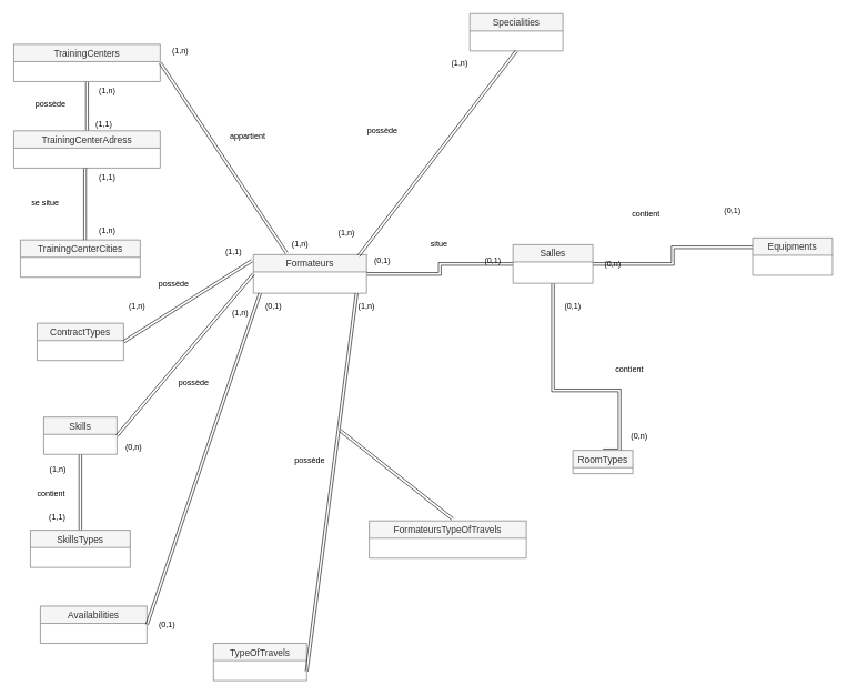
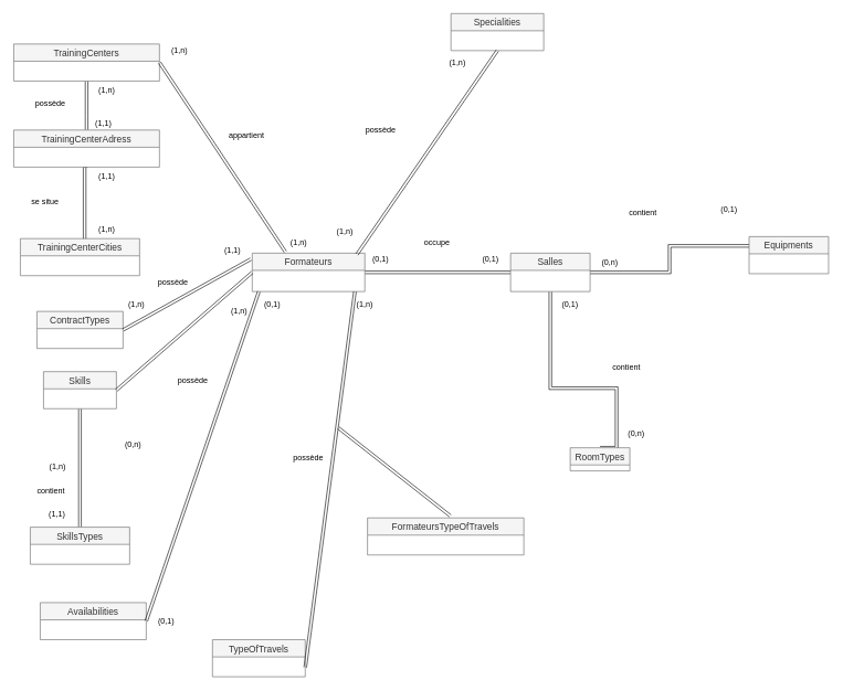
  <mxCell id="0" />
  <mxCell id="1" parent="0" />
  <mxCell id="2" style="edgeStyle=orthogonalEdgeStyle;rounded=0;orthogonalLoop=1;jettySize=auto;html=1;exitX=1;exitY=0.5;exitDx=0;exitDy=0;entryX=0;entryY=0.5;entryDx=0;entryDy=0;shape=link;" parent="1" source="3" target="18" edge="1"><mxGeometry relative="1" as="geometry" /></mxCell>
  <mxCell id="3" value="Formateurs" style="swimlane;fontStyle=0;childLayout=stackLayout;horizontal=1;startSize=26;fillColor=#f5f5f5;horizontalStack=0;resizeParent=1;resizeParentMax=0;resizeLast=0;collapsible=1;marginBottom=0;swimlaneFillColor=#ffffff;align=center;fontSize=14;strokeColor=#666666;fontColor=#333333;" parent="1" vertex="1"><mxGeometry x="380" y="382" width="170" height="58" as="geometry" /></mxCell>
  <mxCell id="4" style="edgeStyle=orthogonalEdgeStyle;shape=link;rounded=0;orthogonalLoop=1;jettySize=auto;html=1;exitX=0.5;exitY=1;exitDx=0;exitDy=0;entryX=0.5;entryY=0;entryDx=0;entryDy=0;" parent="1" source="5" target="14" edge="1"><mxGeometry relative="1" as="geometry"><Array as="points"><mxPoint x="130" y="176" /><mxPoint x="130" y="176" /></Array></mxGeometry></mxCell>
  <mxCell id="5" value="TrainingCenters" style="swimlane;fontStyle=0;childLayout=stackLayout;horizontal=1;startSize=26;fillColor=#f5f5f5;horizontalStack=0;resizeParent=1;resizeParentMax=0;resizeLast=0;collapsible=1;marginBottom=0;swimlaneFillColor=#ffffff;align=center;fontSize=14;strokeColor=#666666;fontColor=#333333;" parent="1" vertex="1"><mxGeometry x="20" y="66" width="220" height="56" as="geometry" /></mxCell>
- <mxCell id="6" value="Specialities" style="swimlane;fontStyle=0;childLayout=stackLayout;horizontal=1;startSize=26;fillColor=#f5f5f5;horizontalStack=0;resizeParent=1;resizeParentMax=0;resizeLast=0;collapsible=1;marginBottom=0;swimlaneFillColor=#ffffff;align=center;fontSize=14;strokeColor=#666666;fontColor=#333333;" parent="1" vertex="1"><mxGeometry x="705" y="20" width="140" height="56" as="geometry" /></mxCell>
- <mxCell id="7" value="ContractTypes" style="swimlane;fontStyle=0;childLayout=stackLayout;horizontal=1;startSize=26;fillColor=#f5f5f5;horizontalStack=0;resizeParent=1;resizeParentMax=0;resizeLast=0;collapsible=1;marginBottom=0;swimlaneFillColor=#ffffff;align=center;fontSize=14;strokeColor=#666666;fontColor=#333333;" parent="1" vertex="1"><mxGeometry x="55" y="485" width="130" height="56" as="geometry" /></mxCell>
+ <mxCell id="6" value="Specialities" style="swimlane;fontStyle=0;childLayout=stackLayout;horizontal=1;startSize=26;fillColor=#f5f5f5;horizontalStack=0;resizeParent=1;resizeParentMax=0;resizeLast=0;collapsible=1;marginBottom=0;swimlaneFillColor=#ffffff;align=center;fontSize=14;strokeColor=#666666;fontColor=#333333;" parent="1" vertex="1"><mxGeometry x="680" y="20" width="140" height="56" as="geometry" /></mxCell>
+ <mxCell id="7" value="ContractTypes" style="swimlane;fontStyle=0;childLayout=stackLayout;horizontal=1;startSize=26;fillColor=#f5f5f5;horizontalStack=0;resizeParent=1;resizeParentMax=0;resizeLast=0;collapsible=1;marginBottom=0;swimlaneFillColor=#ffffff;align=center;fontSize=14;strokeColor=#666666;fontColor=#333333;" parent="1" vertex="1"><mxGeometry x="55" y="470" width="130" height="56" as="geometry" /></mxCell>
  <mxCell id="8" style="edgeStyle=orthogonalEdgeStyle;shape=link;rounded=0;orthogonalLoop=1;jettySize=auto;html=1;exitX=0.5;exitY=1;exitDx=0;exitDy=0;entryX=0.5;entryY=0;entryDx=0;entryDy=0;" parent="1" source="9" target="10" edge="1"><mxGeometry relative="1" as="geometry" /></mxCell>
- <mxCell id="9" value="Skills" style="swimlane;fontStyle=0;childLayout=stackLayout;horizontal=1;startSize=26;fillColor=#f5f5f5;horizontalStack=0;resizeParent=1;resizeParentMax=0;resizeLast=0;collapsible=1;marginBottom=0;swimlaneFillColor=#ffffff;align=center;fontSize=14;strokeColor=#666666;fontColor=#333333;" parent="1" vertex="1"><mxGeometry x="65" y="626" width="110" height="56" as="geometry" /></mxCell>
+ <mxCell id="9" value="Skills" style="swimlane;fontStyle=0;childLayout=stackLayout;horizontal=1;startSize=26;fillColor=#f5f5f5;horizontalStack=0;resizeParent=1;resizeParentMax=0;resizeLast=0;collapsible=1;marginBottom=0;swimlaneFillColor=#ffffff;align=center;fontSize=14;strokeColor=#666666;fontColor=#333333;" parent="1" vertex="1"><mxGeometry x="65" y="561" width="110" height="56" as="geometry" /></mxCell>
  <mxCell id="10" value="SkillsTypes" style="swimlane;fontStyle=0;childLayout=stackLayout;horizontal=1;startSize=26;fillColor=#f5f5f5;horizontalStack=0;resizeParent=1;resizeParentMax=0;resizeLast=0;collapsible=1;marginBottom=0;swimlaneFillColor=#ffffff;align=center;fontSize=14;strokeColor=#666666;fontColor=#333333;" parent="1" vertex="1"><mxGeometry x="45" y="796" width="150" height="56" as="geometry" /></mxCell>
  <mxCell id="11" value="Availabilities" style="swimlane;fontStyle=0;childLayout=stackLayout;horizontal=1;startSize=26;fillColor=#f5f5f5;horizontalStack=0;resizeParent=1;resizeParentMax=0;resizeLast=0;collapsible=1;marginBottom=0;swimlaneFillColor=#ffffff;align=center;fontSize=14;strokeColor=#666666;fontColor=#333333;" parent="1" vertex="1"><mxGeometry x="60" y="910" width="160" height="56" as="geometry" /></mxCell>
  <mxCell id="12" value="TypeOfTravels" style="swimlane;fontStyle=0;childLayout=stackLayout;horizontal=1;startSize=26;fillColor=#f5f5f5;horizontalStack=0;resizeParent=1;resizeParentMax=0;resizeLast=0;collapsible=1;marginBottom=0;swimlaneFillColor=#ffffff;align=center;fontSize=14;strokeColor=#666666;fontColor=#333333;" parent="1" vertex="1"><mxGeometry x="320" y="966" width="140" height="56" as="geometry" /></mxCell>
  <mxCell id="13" style="edgeStyle=orthogonalEdgeStyle;shape=link;rounded=0;orthogonalLoop=1;jettySize=auto;html=1;exitX=0.5;exitY=1;exitDx=0;exitDy=0;entryX=0.539;entryY=0.018;entryDx=0;entryDy=0;entryPerimeter=0;" parent="1" source="14" target="15" edge="1"><mxGeometry relative="1" as="geometry"><Array as="points"><mxPoint x="170" y="250" /><mxPoint x="172" y="250" /></Array></mxGeometry></mxCell>
  <mxCell id="14" value="TrainingCenterAdress" style="swimlane;fontStyle=0;childLayout=stackLayout;horizontal=1;startSize=26;fillColor=#f5f5f5;horizontalStack=0;resizeParent=1;resizeParentMax=0;resizeLast=0;collapsible=1;marginBottom=0;swimlaneFillColor=#ffffff;align=center;fontSize=14;strokeColor=#666666;fontColor=#333333;" parent="1" vertex="1"><mxGeometry x="20" y="196" width="220" height="56" as="geometry" /></mxCell>
  <mxCell id="15" value="TrainingCenterCities" style="swimlane;fontStyle=0;childLayout=stackLayout;horizontal=1;startSize=26;fillColor=#f5f5f5;horizontalStack=0;resizeParent=1;resizeParentMax=0;resizeLast=0;collapsible=1;marginBottom=0;swimlaneFillColor=#ffffff;align=center;fontSize=14;strokeColor=#666666;fontColor=#333333;" parent="1" vertex="1"><mxGeometry x="30" y="360" width="180" height="56" as="geometry" /></mxCell>
  <mxCell id="16" style="edgeStyle=orthogonalEdgeStyle;rounded=0;orthogonalLoop=1;jettySize=auto;html=1;exitX=1;exitY=0.5;exitDx=0;exitDy=0;entryX=0;entryY=0.25;entryDx=0;entryDy=0;shape=link;" parent="1" source="18" target="19" edge="1"><mxGeometry relative="1" as="geometry" /></mxCell>
  <mxCell id="17" style="edgeStyle=orthogonalEdgeStyle;shape=link;rounded=0;orthogonalLoop=1;jettySize=auto;html=1;exitX=0.5;exitY=1;exitDx=0;exitDy=0;entryX=0.5;entryY=0;entryDx=0;entryDy=0;" parent="1" source="18" target="20" edge="1"><mxGeometry relative="1" as="geometry"><Array as="points"><mxPoint x="830" y="586" /><mxPoint x="930" y="586" /></Array></mxGeometry></mxCell>
- <mxCell id="18" value="Salles" style="swimlane;fontStyle=0;childLayout=stackLayout;horizontal=1;startSize=26;fillColor=#f5f5f5;horizontalStack=0;resizeParent=1;resizeParentMax=0;resizeLast=0;collapsible=1;marginBottom=0;swimlaneFillColor=#ffffff;align=center;fontSize=14;labelBackgroundColor=none;strokeColor=#666666;fontColor=#333333;" parent="1" vertex="1"><mxGeometry x="770" y="367" width="120" height="58" as="geometry" /></mxCell>
+ <mxCell id="18" value="Salles" style="swimlane;fontStyle=0;childLayout=stackLayout;horizontal=1;startSize=26;fillColor=#f5f5f5;horizontalStack=0;resizeParent=1;resizeParentMax=0;resizeLast=0;collapsible=1;marginBottom=0;swimlaneFillColor=#ffffff;align=center;fontSize=14;labelBackgroundColor=none;strokeColor=#666666;fontColor=#333333;" parent="1" vertex="1"><mxGeometry x="770" y="382" width="120" height="58" as="geometry" /></mxCell>
  <mxCell id="19" value="Equipments" style="swimlane;fontStyle=0;childLayout=stackLayout;horizontal=1;startSize=26;fillColor=#f5f5f5;horizontalStack=0;resizeParent=1;resizeParentMax=0;resizeLast=0;collapsible=1;marginBottom=0;swimlaneFillColor=#ffffff;align=center;fontSize=14;strokeColor=#666666;fontColor=#333333;" parent="1" vertex="1"><mxGeometry x="1130" y="357" width="120" height="56" as="geometry" /></mxCell>
  <mxCell id="20" value="RoomTypes" style="swimlane;fontStyle=0;childLayout=stackLayout;horizontal=1;startSize=26;fillColor=#f5f5f5;horizontalStack=0;resizeParent=1;resizeParentMax=0;resizeLast=0;collapsible=1;marginBottom=0;swimlaneFillColor=#ffffff;align=center;fontSize=14;strokeColor=#666666;fontColor=#333333;" parent="1" vertex="1"><mxGeometry x="860" y="676" width="90" height="35" as="geometry" /></mxCell>
  <mxCell id="21" value="(0,1)" style="text;html=1;strokeColor=none;fillColor=none;align=center;verticalAlign=middle;whiteSpace=wrap;rounded=0;" parent="1" vertex="1"><mxGeometry x="554" y="382" width="40" height="20" as="geometry" /></mxCell>
  <mxCell id="22" value="(0,1)" style="text;html=1;strokeColor=none;fillColor=none;align=center;verticalAlign=middle;whiteSpace=wrap;rounded=0;" parent="1" vertex="1"><mxGeometry x="720" y="382" width="40" height="20" as="geometry" /></mxCell>
  <mxCell id="23" value="(0,n)" style="text;html=1;strokeColor=none;fillColor=none;align=center;verticalAlign=middle;whiteSpace=wrap;rounded=0;" parent="1" vertex="1"><mxGeometry x="900" y="386" width="40" height="20" as="geometry" /></mxCell>
  <mxCell id="24" value="(0,1)" style="text;html=1;strokeColor=none;fillColor=none;align=center;verticalAlign=middle;whiteSpace=wrap;rounded=0;" parent="1" vertex="1"><mxGeometry x="1080" y="306" width="40" height="20" as="geometry" /></mxCell>
  <mxCell id="25" value="(0,1)" style="text;html=1;strokeColor=none;fillColor=none;align=center;verticalAlign=middle;whiteSpace=wrap;rounded=0;" parent="1" vertex="1"><mxGeometry x="840" y="450" width="40" height="20" as="geometry" /></mxCell>
  <mxCell id="26" value="(0,n)" style="text;html=1;strokeColor=none;fillColor=none;align=center;verticalAlign=middle;whiteSpace=wrap;rounded=0;" parent="1" vertex="1"><mxGeometry x="940" y="644" width="40" height="20" as="geometry" /></mxCell>
  <mxCell id="27" value="" style="endArrow=classic;html=1;exitX=0.929;exitY=0.034;exitDx=0;exitDy=0;exitPerimeter=0;entryX=0.5;entryY=1;entryDx=0;entryDy=0;shape=link;" parent="1" source="3" target="6" edge="1"><mxGeometry width="50" height="50" relative="1" as="geometry"><mxPoint x="510" y="396" as="sourcePoint" /><mxPoint x="300" y="-164" as="targetPoint" /></mxGeometry></mxCell>
  <mxCell id="28" value="" style="endArrow=classic;html=1;exitX=-0.012;exitY=0.155;exitDx=0;exitDy=0;entryX=1;entryY=0.5;entryDx=0;entryDy=0;exitPerimeter=0;shape=link;" parent="1" source="3" target="7" edge="1"><mxGeometry width="50" height="50" relative="1" as="geometry"><mxPoint x="380" y="406" as="sourcePoint" /><mxPoint x="246.25" y="450" as="targetPoint" /></mxGeometry></mxCell>
  <mxCell id="29" value="" style="endArrow=classic;html=1;shape=link;entryX=1;entryY=0.5;entryDx=0;entryDy=0;" parent="1" target="5" edge="1"><mxGeometry width="50" height="50" relative="1" as="geometry"><mxPoint x="430" y="380" as="sourcePoint" /><mxPoint x="280" y="96" as="targetPoint" /></mxGeometry></mxCell>
- <mxCell id="30" value="situe" style="text;html=1;strokeColor=none;fillColor=none;align=center;verticalAlign=middle;whiteSpace=wrap;rounded=0;" parent="1" vertex="1"><mxGeometry x="594" y="356" width="130" height="20" as="geometry" /></mxCell>
+ <mxCell id="30" value="occupe" style="text;html=1;strokeColor=none;fillColor=none;align=center;verticalAlign=middle;whiteSpace=wrap;rounded=0;" parent="1" vertex="1"><mxGeometry x="594" y="356" width="130" height="20" as="geometry" /></mxCell>
  <mxCell id="31" value="contient" style="text;html=1;strokeColor=none;fillColor=none;align=center;verticalAlign=middle;whiteSpace=wrap;rounded=0;rotation=0;" parent="1" vertex="1"><mxGeometry x="900" y="312" width="140" height="20" as="geometry" /></mxCell>
  <mxCell id="32" value="contient" style="text;html=1;strokeColor=none;fillColor=none;align=center;verticalAlign=middle;whiteSpace=wrap;rounded=0;rotation=0;" parent="1" vertex="1"><mxGeometry x="880" y="544" width="130" height="20" as="geometry" /></mxCell>
  <mxCell id="33" value="" style="endArrow=classic;html=1;exitX=0;exitY=0.5;exitDx=0;exitDy=0;entryX=1;entryY=0.5;entryDx=0;entryDy=0;shape=link;" parent="1" source="3" target="9" edge="1"><mxGeometry width="50" height="50" relative="1" as="geometry"><mxPoint x="387.96" y="400.99" as="sourcePoint" /><mxPoint x="240" y="452" as="targetPoint" /></mxGeometry></mxCell>
  <mxCell id="34" value="" style="endArrow=classic;html=1;exitX=0;exitY=0.5;exitDx=0;exitDy=0;entryX=1;entryY=0.5;entryDx=0;entryDy=0;shape=link;" parent="1" target="11" edge="1"><mxGeometry width="50" height="50" relative="1" as="geometry"><mxPoint x="390" y="440" as="sourcePoint" /><mxPoint x="220" y="573" as="targetPoint" /></mxGeometry></mxCell>
  <mxCell id="35" value="" style="endArrow=classic;html=1;exitX=0;exitY=0.5;exitDx=0;exitDy=0;entryX=1;entryY=0.75;entryDx=0;entryDy=0;shape=link;" parent="1" target="12" edge="1"><mxGeometry width="50" height="50" relative="1" as="geometry"><mxPoint x="535" y="440" as="sourcePoint" /><mxPoint x="370" y="874" as="targetPoint" /></mxGeometry></mxCell>
  <mxCell id="36" value="(1,n)" style="text;html=1;strokeColor=none;fillColor=none;align=center;verticalAlign=middle;whiteSpace=wrap;rounded=0;" parent="1" vertex="1"><mxGeometry x="530" y="450" width="40" height="20" as="geometry" /></mxCell>
  <mxCell id="37" value="possède" style="text;html=1;strokeColor=none;fillColor=none;align=center;verticalAlign=middle;whiteSpace=wrap;rounded=0;rotation=0;" parent="1" vertex="1"><mxGeometry x="410" y="682" width="110" height="20" as="geometry" /></mxCell>
  <mxCell id="38" value="FormateursTypeOfTravels" style="swimlane;fontStyle=0;childLayout=stackLayout;horizontal=1;startSize=26;fillColor=#f5f5f5;horizontalStack=0;resizeParent=1;resizeParentMax=0;resizeLast=0;collapsible=1;marginBottom=0;swimlaneFillColor=#ffffff;align=center;fontSize=14;strokeColor=#666666;fontColor=#333333;" parent="1" vertex="1"><mxGeometry x="554" y="782" width="236" height="56" as="geometry" /></mxCell>
  <mxCell id="39" value="" style="endArrow=classic;html=1;entryX=0.53;entryY=-0.054;entryDx=0;entryDy=0;shape=link;entryPerimeter=0;" parent="38" target="38" edge="1"><mxGeometry width="50" height="50" relative="1" as="geometry"><mxPoint x="-44" y="-136" as="sourcePoint" /><mxPoint x="16" y="402" as="targetPoint" /></mxGeometry></mxCell>
  <mxCell id="40" value="(1,n)" style="text;html=1;strokeColor=none;fillColor=none;align=center;verticalAlign=middle;whiteSpace=wrap;rounded=0;" parent="1" vertex="1"><mxGeometry x="500" y="340" width="40" height="20" as="geometry" /></mxCell>
  <mxCell id="41" value="(1,n)" style="text;html=1;strokeColor=none;fillColor=none;align=center;verticalAlign=middle;whiteSpace=wrap;rounded=0;" parent="1" vertex="1"><mxGeometry x="670" y="84" width="40" height="20" as="geometry" /></mxCell>
  <mxCell id="42" value="possède" style="text;html=1;strokeColor=none;fillColor=none;align=center;verticalAlign=middle;whiteSpace=wrap;rounded=0;" parent="1" vertex="1"><mxGeometry x="519" y="186" width="110" height="20" as="geometry" /></mxCell>
  <mxCell id="43" value="(0,1)" style="text;html=1;align=center;verticalAlign=middle;resizable=0;points=[];autosize=1;" parent="1" vertex="1"><mxGeometry x="390" y="450" width="40" height="20" as="geometry" /></mxCell>
  <mxCell id="44" value="&lt;div&gt;(0,1)&lt;/div&gt;" style="text;html=1;align=center;verticalAlign=middle;resizable=0;points=[];autosize=1;" parent="1" vertex="1"><mxGeometry x="230" y="928" width="40" height="20" as="geometry" /></mxCell>
  <mxCell id="45" value="(1,n)" style="text;html=1;align=center;verticalAlign=middle;resizable=0;points=[];autosize=1;" parent="1" vertex="1"><mxGeometry x="340" y="459" width="40" height="20" as="geometry" /></mxCell>
  <mxCell id="46" value="possède" style="text;html=1;align=center;verticalAlign=middle;resizable=0;points=[];autosize=1;" parent="1" vertex="1"><mxGeometry x="260" y="564" width="60" height="20" as="geometry" /></mxCell>
  <mxCell id="47" value="(0,n)" style="text;html=1;align=center;verticalAlign=middle;resizable=0;points=[];autosize=1;" parent="1" vertex="1"><mxGeometry x="180" y="662" width="40" height="20" as="geometry" /></mxCell>
  <mxCell id="48" value="&lt;div&gt;contient&lt;/div&gt;" style="text;html=1;align=center;verticalAlign=middle;resizable=0;points=[];autosize=1;" parent="1" vertex="1"><mxGeometry x="46" y="731" width="60" height="20" as="geometry" /></mxCell>
  <mxCell id="49" value="(1,n)" style="text;html=1;align=center;verticalAlign=middle;resizable=0;points=[];autosize=1;" parent="1" vertex="1"><mxGeometry x="66" y="694" width="40" height="20" as="geometry" /></mxCell>
  <mxCell id="50" value="(1,1)" style="text;html=1;align=center;verticalAlign=middle;resizable=0;points=[];autosize=1;" parent="1" vertex="1"><mxGeometry x="65" y="766" width="40" height="20" as="geometry" /></mxCell>
  <mxCell id="51" value="possède" style="text;html=1;align=center;verticalAlign=middle;resizable=0;points=[];autosize=1;" parent="1" vertex="1"><mxGeometry x="230" y="416" width="60" height="20" as="geometry" /></mxCell>
  <mxCell id="52" value="(1,1)" style="text;html=1;align=center;verticalAlign=middle;resizable=0;points=[];autosize=1;" parent="1" vertex="1"><mxGeometry x="330" y="368" width="40" height="20" as="geometry" /></mxCell>
  <mxCell id="53" value="(1,n)" style="text;html=1;align=center;verticalAlign=middle;resizable=0;points=[];autosize=1;" parent="1" vertex="1"><mxGeometry x="185" y="450" width="40" height="20" as="geometry" /></mxCell>
  <mxCell id="54" value="&lt;div&gt;appartient&lt;/div&gt;" style="text;html=1;align=center;verticalAlign=middle;resizable=0;points=[];autosize=1;" parent="1" vertex="1"><mxGeometry x="336" y="195" width="70" height="20" as="geometry" /></mxCell>
  <mxCell id="55" value="(1,n)" style="text;html=1;align=center;verticalAlign=middle;resizable=0;points=[];autosize=1;" parent="1" vertex="1"><mxGeometry x="430" y="357" width="40" height="20" as="geometry" /></mxCell>
  <mxCell id="56" value="(1,n)" style="text;html=1;align=center;verticalAlign=middle;resizable=0;points=[];autosize=1;" parent="1" vertex="1"><mxGeometry x="250" y="66" width="40" height="20" as="geometry" /></mxCell>
  <mxCell id="57" value="(1,n)" style="text;html=1;align=center;verticalAlign=middle;resizable=0;points=[];autosize=1;" parent="1" vertex="1"><mxGeometry x="140" y="126" width="40" height="20" as="geometry" /></mxCell>
  <mxCell id="58" value="possède" style="text;html=1;align=center;verticalAlign=middle;resizable=0;points=[];autosize=1;" parent="1" vertex="1"><mxGeometry x="45" y="146" width="60" height="20" as="geometry" /></mxCell>
  <mxCell id="59" value="(1,1)" style="text;html=1;align=center;verticalAlign=middle;resizable=0;points=[];autosize=1;" parent="1" vertex="1"><mxGeometry x="135" y="176" width="40" height="20" as="geometry" /></mxCell>
  <mxCell id="60" value="se situe" style="text;html=1;align=center;verticalAlign=middle;resizable=0;points=[];autosize=1;" parent="1" vertex="1"><mxGeometry x="37" y="295" width="60" height="20" as="geometry" /></mxCell>
  <mxCell id="61" value="(1,1)" style="text;html=1;align=center;verticalAlign=middle;resizable=0;points=[];autosize=1;" parent="1" vertex="1"><mxGeometry x="140" y="256" width="40" height="20" as="geometry" /></mxCell>
  <mxCell id="62" value="(1,n)" style="text;html=1;align=center;verticalAlign=middle;resizable=0;points=[];autosize=1;" parent="1" vertex="1"><mxGeometry x="140" y="337" width="40" height="20" as="geometry" /></mxCell>
